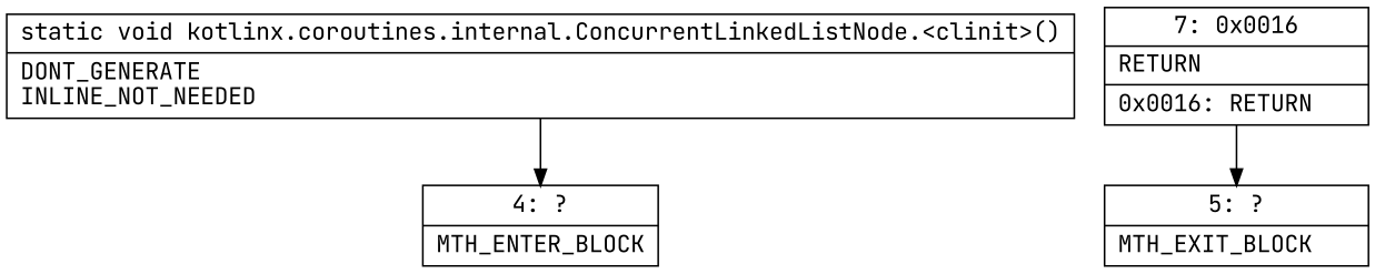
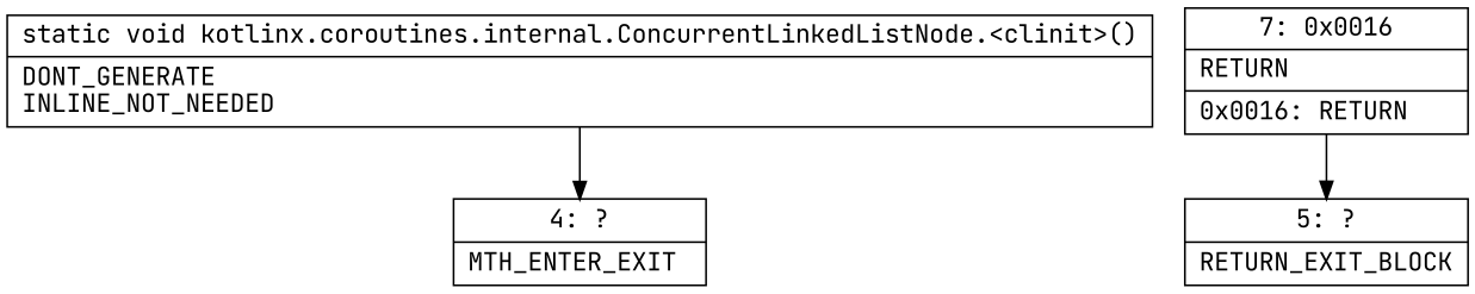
  digraph {
    fontname="JetBrains Mono"
    node [fontname="JetBrains Mono" shape=record]
    edge [fontname="JetBrains Mono"]
-   n1 [label="{4\:\ ?|MTH_ENTER_BLOCK\l}"]
+   n1 [label="{4\:\ ?|MTH_ENTER_EXIT\l}"]
    n2 [label="{7\:\ 0x0016|RETURN\l|0x0016: RETURN   \l}"]
-   n3 [label="{5\:\ ?|MTH_EXIT_BLOCK\l}"]
+   n3 [label="{5\:\ ?|RETURN_EXIT_BLOCK\l}"]
    n4 [label="{static void kotlinx.coroutines.internal.ConcurrentLinkedListNode.\<clinit\>()  | DONT_GENERATE\lINLINE_NOT_NEEDED\l}"]
    n2 -> n3
    n4 -> n1
  }
